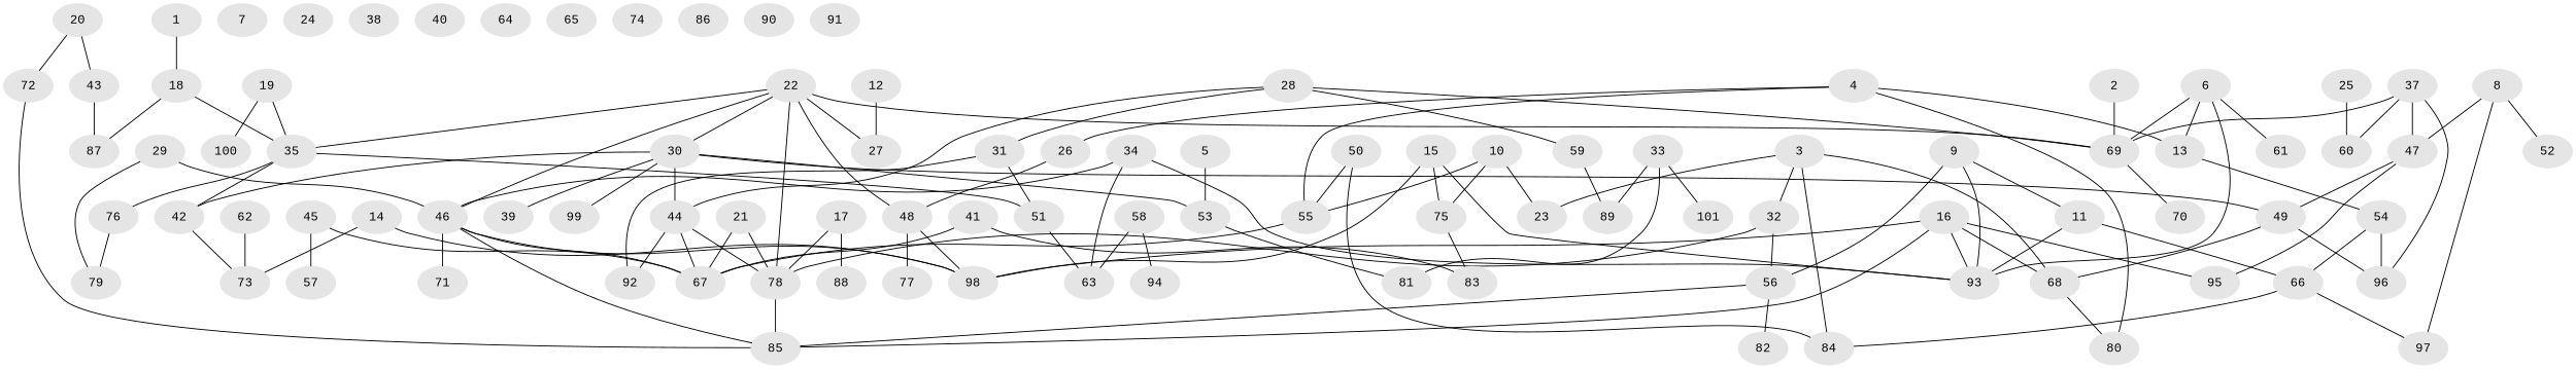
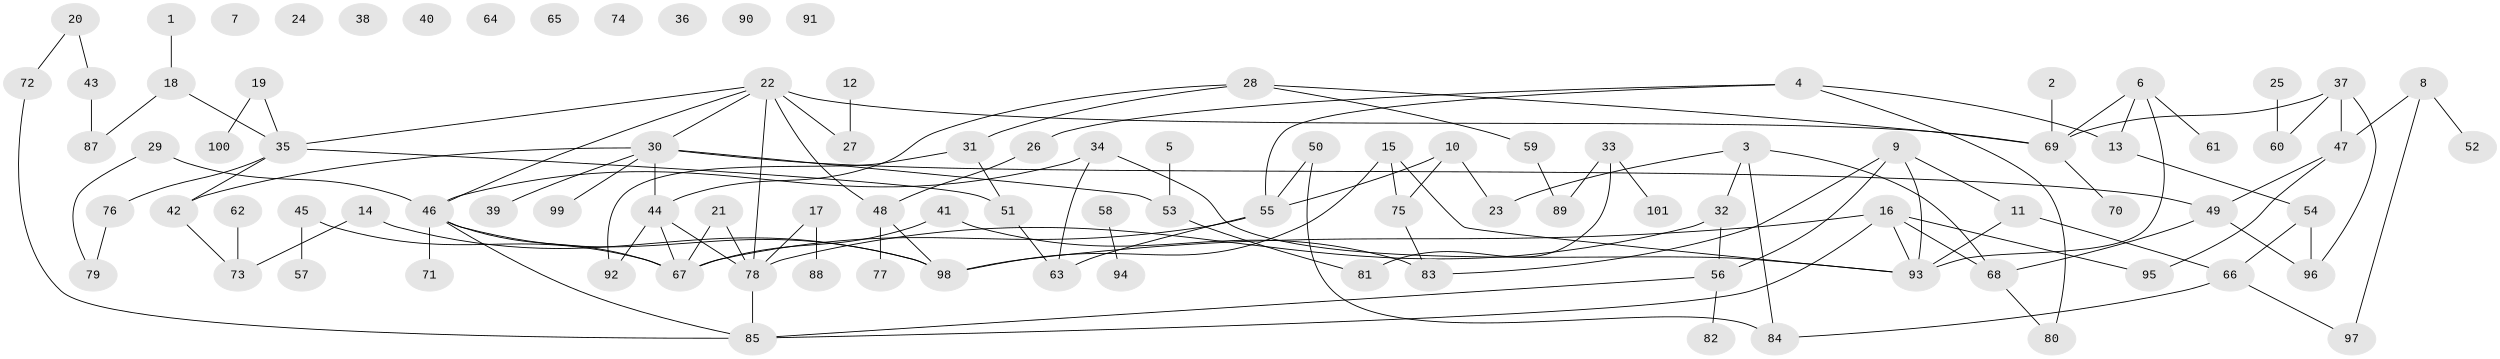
  graph {
    fontname="Liberation Mono"
    node [color=gray90 fontname="Liberation Mono" style=filled]
    edge [fontname="Liberation Mono"]
    1
    18
    35
    87
    2
    69
    70
    3
    23
    32
    68
    84
    56
    78
    80
    4
    13
    26
    55
    54
    48
    67
    5
    53
    81
    6
    61
    93
    7
    8
    47
    52
    97
    95
    49
    9
    11
    83
    66
    85
    82
    10
    75
    12
    27
    96
    14
    73
    98
    15
    16
    17
    88
    42
    51
    76
    19
    100
    20
    43
    72
    21
    22
    30
    46
    44
    39
    99
    71
    77
    24
    25
    60
    28
    31
    59
    92
    89
    29
    79
    63
    33
    101
    34
    37
    38
    40
    41
    45
    57
    50
    58
    94
    62
    64
    65
    74
-   86
+   86 [label=36]
    90
    91
    1 -- 18
    18 -- 35
    18 -- 87
    35 -- 42
    35 -- 51
    35 -- 76
    2 -- 69
    69 -- 70
    3 -- 23
    3 -- 32
    3 -- 68
    3 -- 84
    32 -- 56
    32 -- 78
    68 -- 80
    56 -- 85
    56 -- 82
    78 -- 85
    4 -- 80
    4 -- 13
    4 -- 26
    4 -- 55
    13 -- 54
    26 -- 48
    55 -- 67
    54 -- 66
    54 -- 96
    48 -- 98
    48 -- 77
    5 -- 53
    53 -- 81
    6 -- 69
    6 -- 13
    6 -- 61
    6 -- 93
    8 -- 47
    8 -- 52
    8 -- 97
    47 -- 95
    47 -- 49
    49 -- 68
    49 -- 96
    9 -- 56
    9 -- 93
    9 -- 11
+   9 -- 83
    11 -- 93
    11 -- 66
    66 -- 84
    66 -- 97
    10 -- 23
    10 -- 55
    10 -- 75
    75 -- 83
    12 -- 27
    14 -- 73
    14 -- 98
    15 -- 93
    15 -- 75
    15 -- 98
    16 -- 68
    16 -- 93
    16 -- 95
    16 -- 85
    16 -- 98
    17 -- 78
    17 -- 88
    42 -- 73
    51 -- 63
    76 -- 79
    19 -- 35
    19 -- 100
    20 -- 43
    20 -- 72
    43 -- 87
    72 -- 85
    21 -- 78
    21 -- 67
    22 -- 35
    22 -- 69
    22 -- 78
    22 -- 48
    22 -- 27
    22 -- 30
    22 -- 46
    30 -- 53
    30 -- 49
    30 -- 42
    30 -- 44
    30 -- 39
    30 -- 99
    46 -- 67
    46 -- 85
    46 -- 98
    46 -- 71
    44 -- 78
    44 -- 67
    44 -- 92
    25 -- 60
    28 -- 69
    28 -- 44
    28 -- 31
    28 -- 59
    31 -- 51
    31 -- 92
    59 -- 89
    29 -- 46
    29 -- 79
    33 -- 81
    33 -- 89
    33 -- 101
    34 -- 93
    34 -- 46
    34 -- 63
    37 -- 69
    37 -- 47
    37 -- 96
    37 -- 60
    41 -- 67
    41 -- 83
    45 -- 67
    45 -- 57
    50 -- 84
    50 -- 55
-   58 -- 63
+   55 -- 63
    58 -- 94
    62 -- 73
  }
